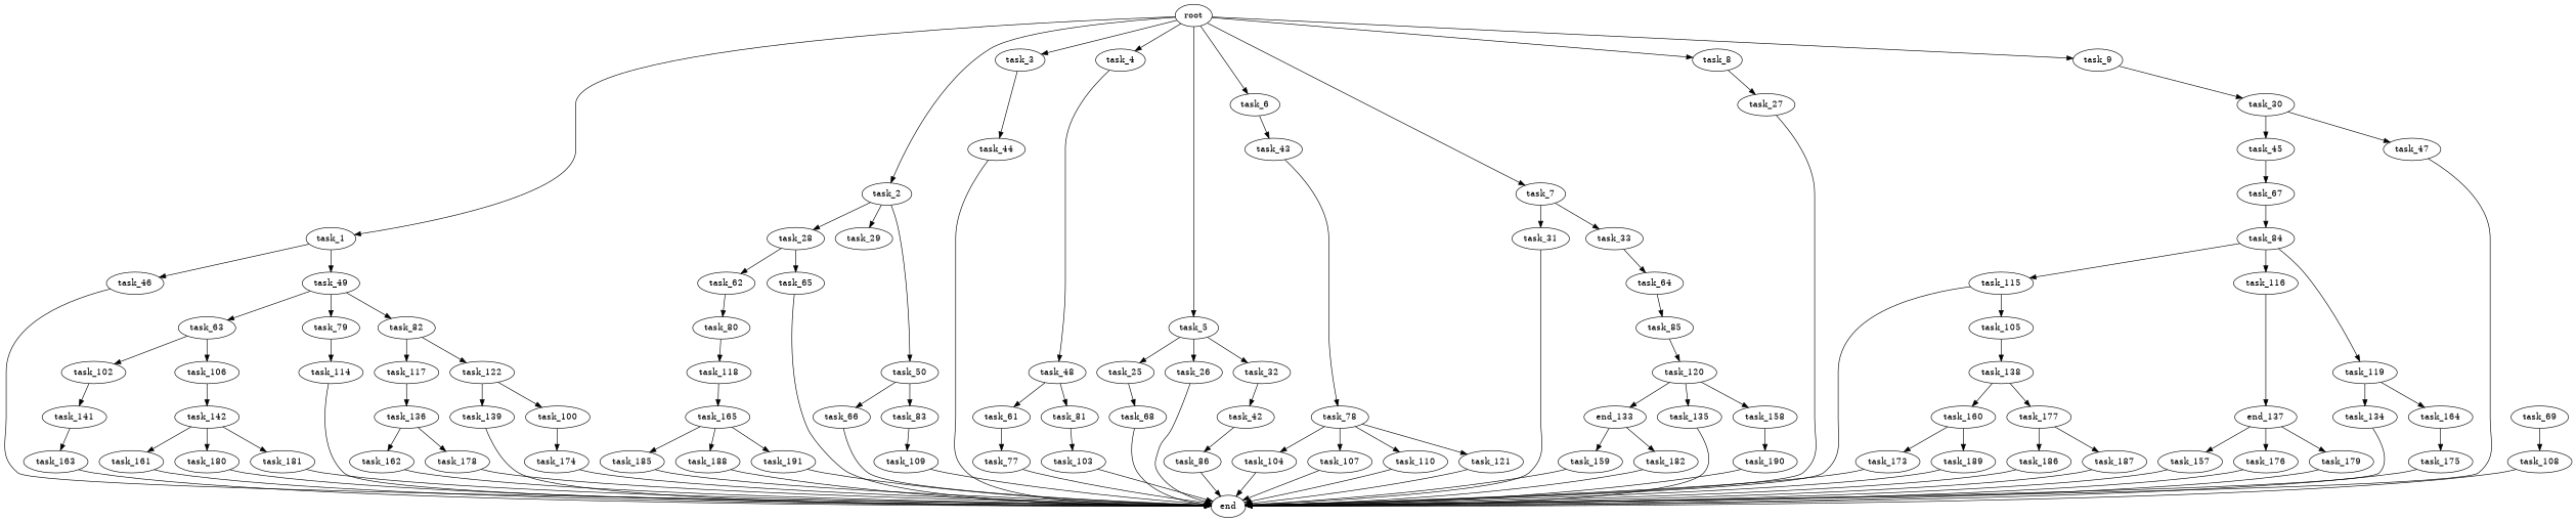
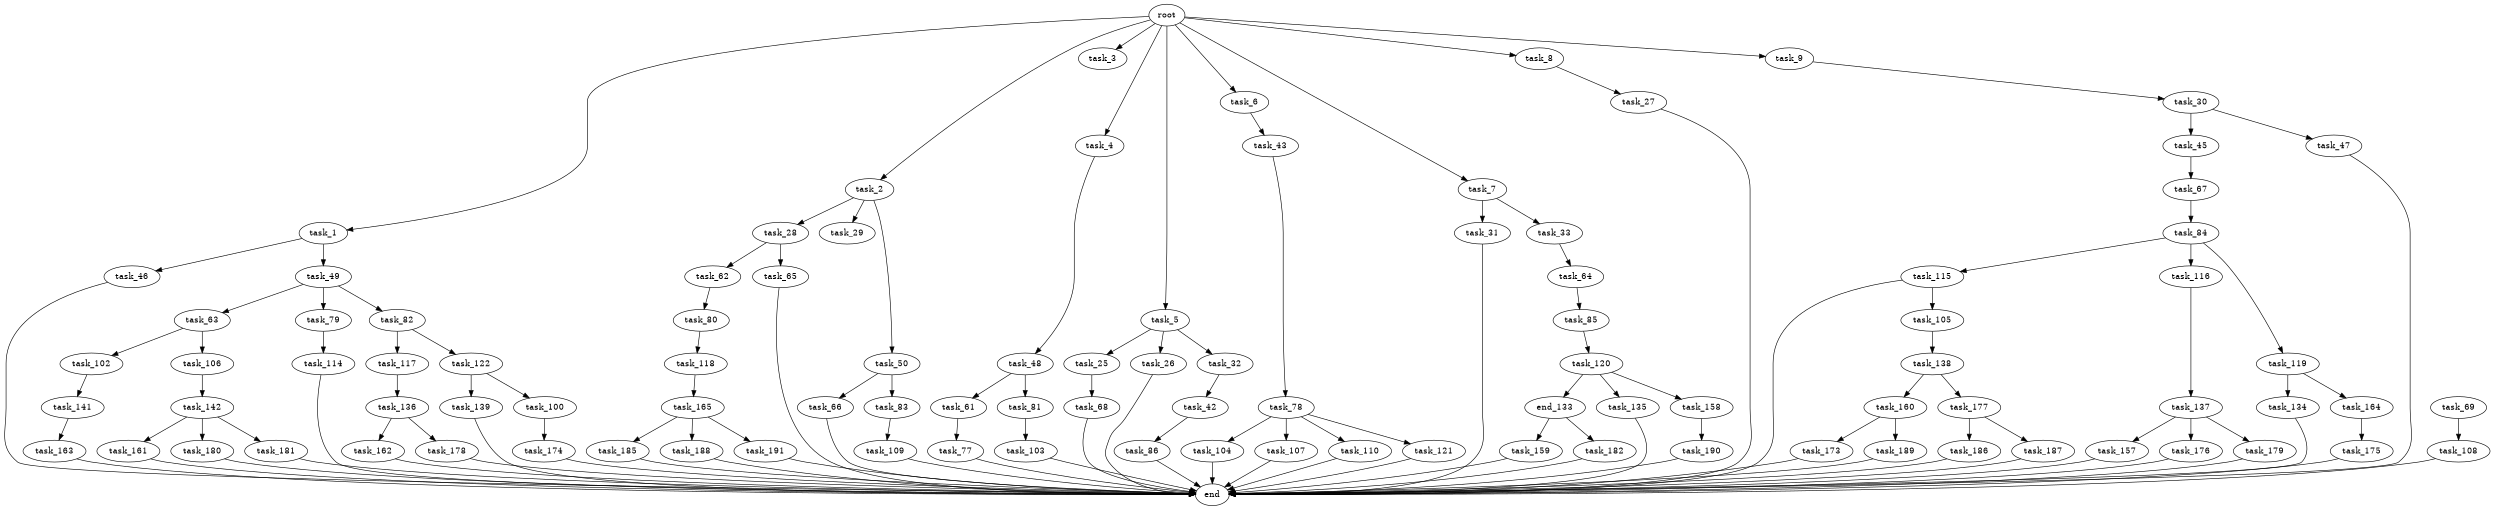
  digraph {
    root
    task_1
    task_2
    task_3
    task_4
    task_5
    task_6
    task_7
    task_8
    task_9
    task_46
    task_49
    task_28
    task_29
    task_50
-   task_44
    task_48
    task_25
    task_26
    task_32
    task_43
    task_31
    task_33
    task_27
    task_30
    end
    task_63
    task_79
    task_82
    task_62
    task_65
    task_66
    task_83
    task_61
    task_81
    task_68
    task_42
    task_78
    task_64
    task_45
    task_47
    task_80
    task_69
    task_108
    task_67
    task_86
    task_85
    task_104
    task_107
    task_110
    task_121
    task_84
    task_77
    task_103
    task_102
    task_106
    task_114
    task_117
    task_122
    task_109
    task_118
    task_141
    task_142
    task_120
    task_115
    task_116
    task_119
    task_165
    task_136
    task_139
    n71 [label=task_100]
    task_105
    task_138
-   task_137 [label=end_137]
+   task_137
    task_134
    task_164
    n77 [label=end_133]
    task_135
    task_158
    task_163
    task_160
    task_177
    task_161
    task_180
    task_181
    task_157
    task_176
    task_179
    task_162
    task_178
    task_185
    task_188
    task_191
    task_175
    task_159
    task_182
    task_190
    task_174
    task_173
    task_189
    task_186
    task_187
    root -> task_1
    root -> task_2
    root -> task_3
    root -> task_4
    root -> task_5
    root -> task_6
    root -> task_7
    root -> task_8
    root -> task_9
    task_1 -> task_46
    task_1 -> task_49
    task_2 -> task_28
    task_2 -> task_29
    task_2 -> task_50
-   task_3 -> task_44
    task_4 -> task_48
    task_5 -> task_25
    task_5 -> task_26
    task_5 -> task_32
    task_6 -> task_43
    task_7 -> task_31
    task_7 -> task_33
    task_8 -> task_27
    task_9 -> task_30
    task_46 -> end
    task_49 -> task_63
    task_49 -> task_79
    task_49 -> task_82
    task_28 -> task_62
    task_28 -> task_65
    task_50 -> task_66
    task_50 -> task_83
-   task_44 -> end
    task_48 -> task_61
    task_48 -> task_81
    task_25 -> task_68
    task_26 -> end
    task_32 -> task_42
    task_43 -> task_78
    task_31 -> end
    task_33 -> task_64
    task_27 -> end
    task_30 -> task_45
    task_30 -> task_47
    task_63 -> task_102
    task_63 -> task_106
    task_79 -> task_114
    task_82 -> task_117
    task_82 -> task_122
    task_62 -> task_80
    task_65 -> end
    task_66 -> end
    task_83 -> task_109
    task_61 -> task_77
    task_81 -> task_103
    task_68 -> end
    task_42 -> task_86
    task_78 -> task_104
    task_78 -> task_107
    task_78 -> task_110
    task_78 -> task_121
    task_64 -> task_85
    task_45 -> task_67
    task_47 -> end
    task_80 -> task_118
    task_69 -> task_108
    task_108 -> end
    task_67 -> task_84
    task_86 -> end
    task_85 -> task_120
    task_104 -> end
    task_107 -> end
    task_110 -> end
    task_121 -> end
    task_84 -> task_115
    task_84 -> task_116
    task_84 -> task_119
    task_77 -> end
    task_103 -> end
    task_102 -> task_141
    task_106 -> task_142
    task_114 -> end
    task_117 -> task_136
    task_122 -> task_139
    task_122 -> n71
    task_109 -> end
    task_118 -> task_165
    task_141 -> task_163
    task_142 -> task_161
    task_142 -> task_180
    task_142 -> task_181
    task_120 -> n77
    task_120 -> task_135
    task_120 -> task_158
    task_115 -> end
    task_115 -> task_105
    task_116 -> task_137
    task_119 -> task_134
    task_119 -> task_164
    task_165 -> task_185
    task_165 -> task_188
    task_165 -> task_191
    task_136 -> task_162
    task_136 -> task_178
    task_139 -> end
    n71 -> task_174
    task_105 -> task_138
    task_138 -> task_160
    task_138 -> task_177
    task_137 -> task_157
    task_137 -> task_176
    task_137 -> task_179
    task_134 -> end
    task_164 -> task_175
    n77 -> task_159
    n77 -> task_182
    task_135 -> end
    task_158 -> task_190
    task_163 -> end
    task_160 -> task_173
    task_160 -> task_189
    task_177 -> task_186
    task_177 -> task_187
    task_161 -> end
    task_180 -> end
    task_181 -> end
    task_157 -> end
    task_176 -> end
    task_179 -> end
    task_162 -> end
    task_178 -> end
    task_185 -> end
    task_188 -> end
    task_191 -> end
    task_175 -> end
    task_159 -> end
    task_182 -> end
    task_190 -> end
    task_174 -> end
    task_173 -> end
    task_189 -> end
    task_186 -> end
    task_187 -> end
  }
